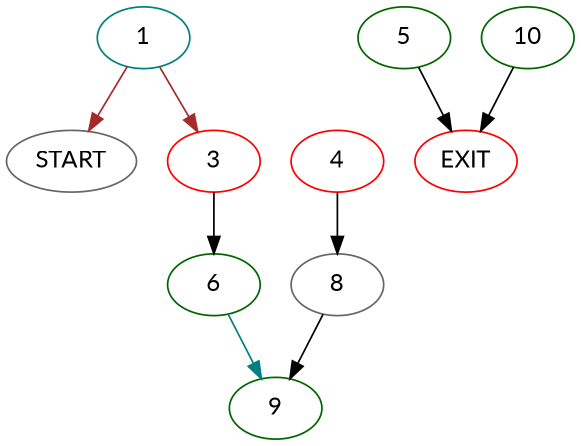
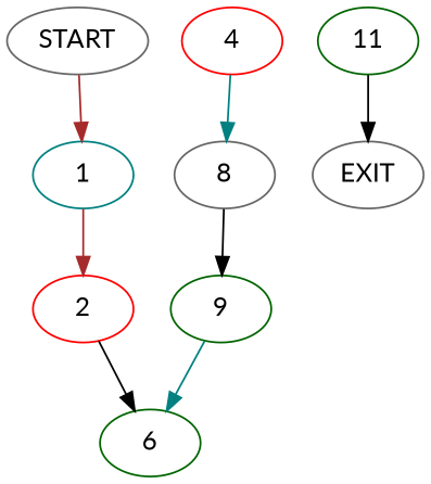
  digraph {
    fontname=Lato
    node [color=darkgreen fontname=Lato]
    edge [color=black fontname=Lato]
    n1 [color=gray40 label=START]
    1 [color=teal]
-   2 [color=red label=3]
-   n4 [color=red label=EXIT]
+   2 [color=red]
+   n4 [color=gray40 label=EXIT]
    6
    8 [color=gray40]
    4 [color=red]
-   5
    9
-   11 [label=10]
-   1 -> n1 [color=brown]
+   11
+   n1 -> 1 [color=brown]
    1 -> 2 [color=brown]
    2 -> 6
    8 -> 9
-   4 -> 8
-   5 -> n4
-   6 -> 9 [color=teal]
+   4 -> 8 [color=teal]
+   9 -> 6 [color=teal]
    11 -> n4
  }
